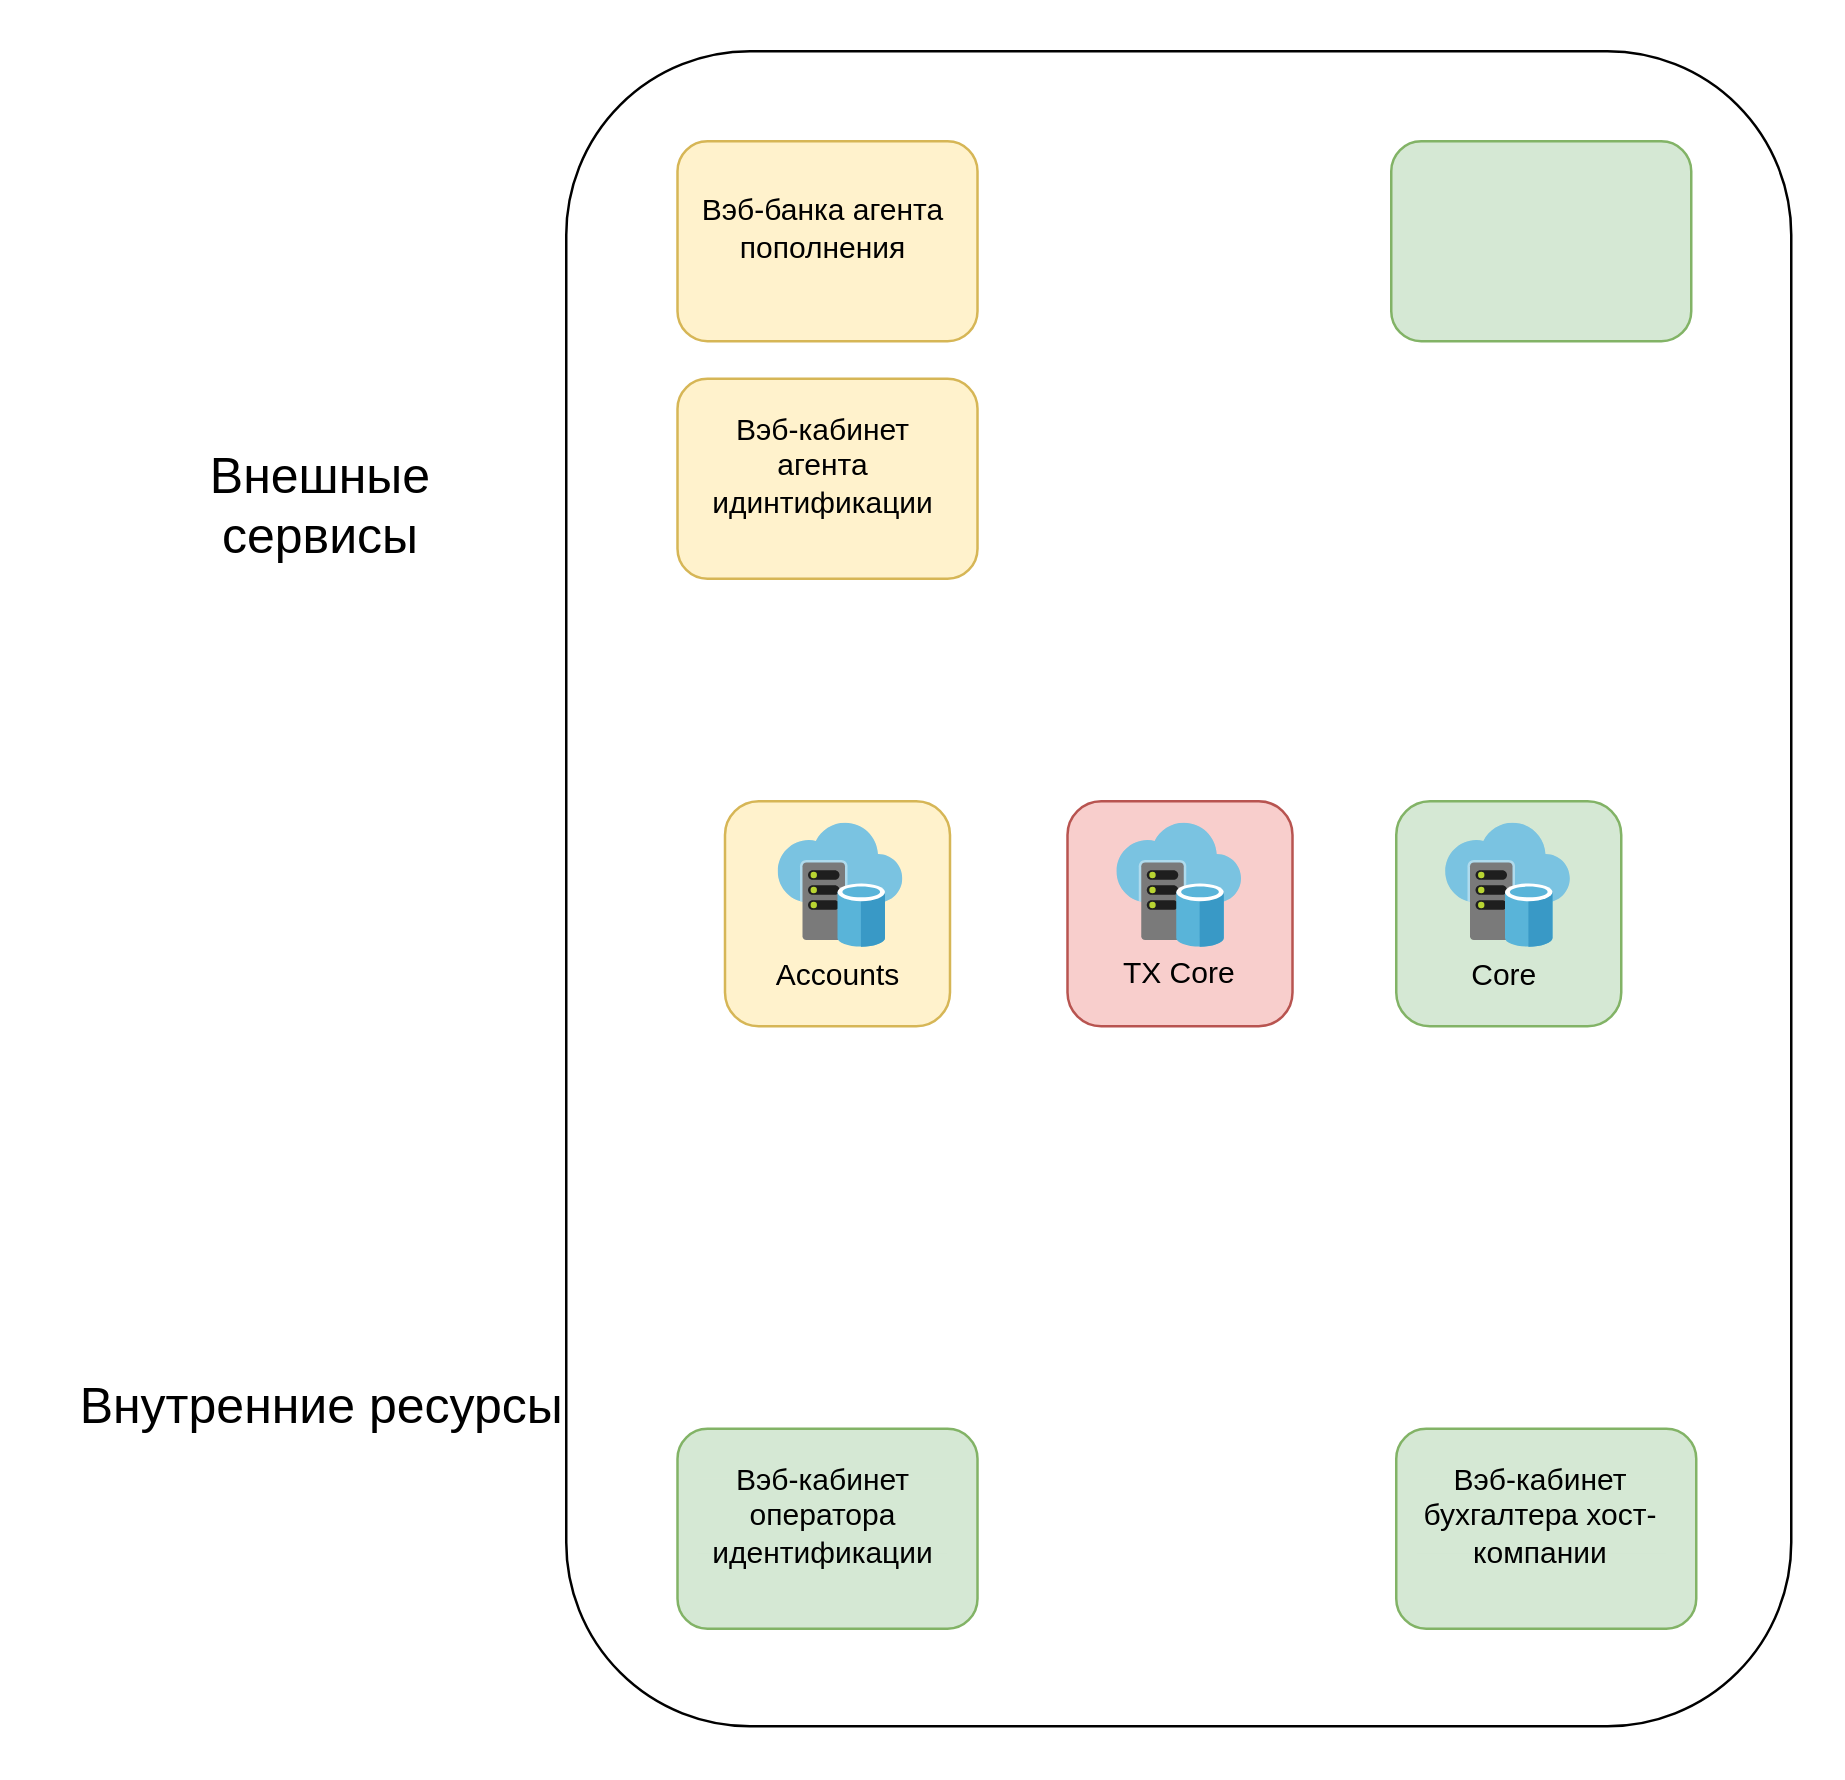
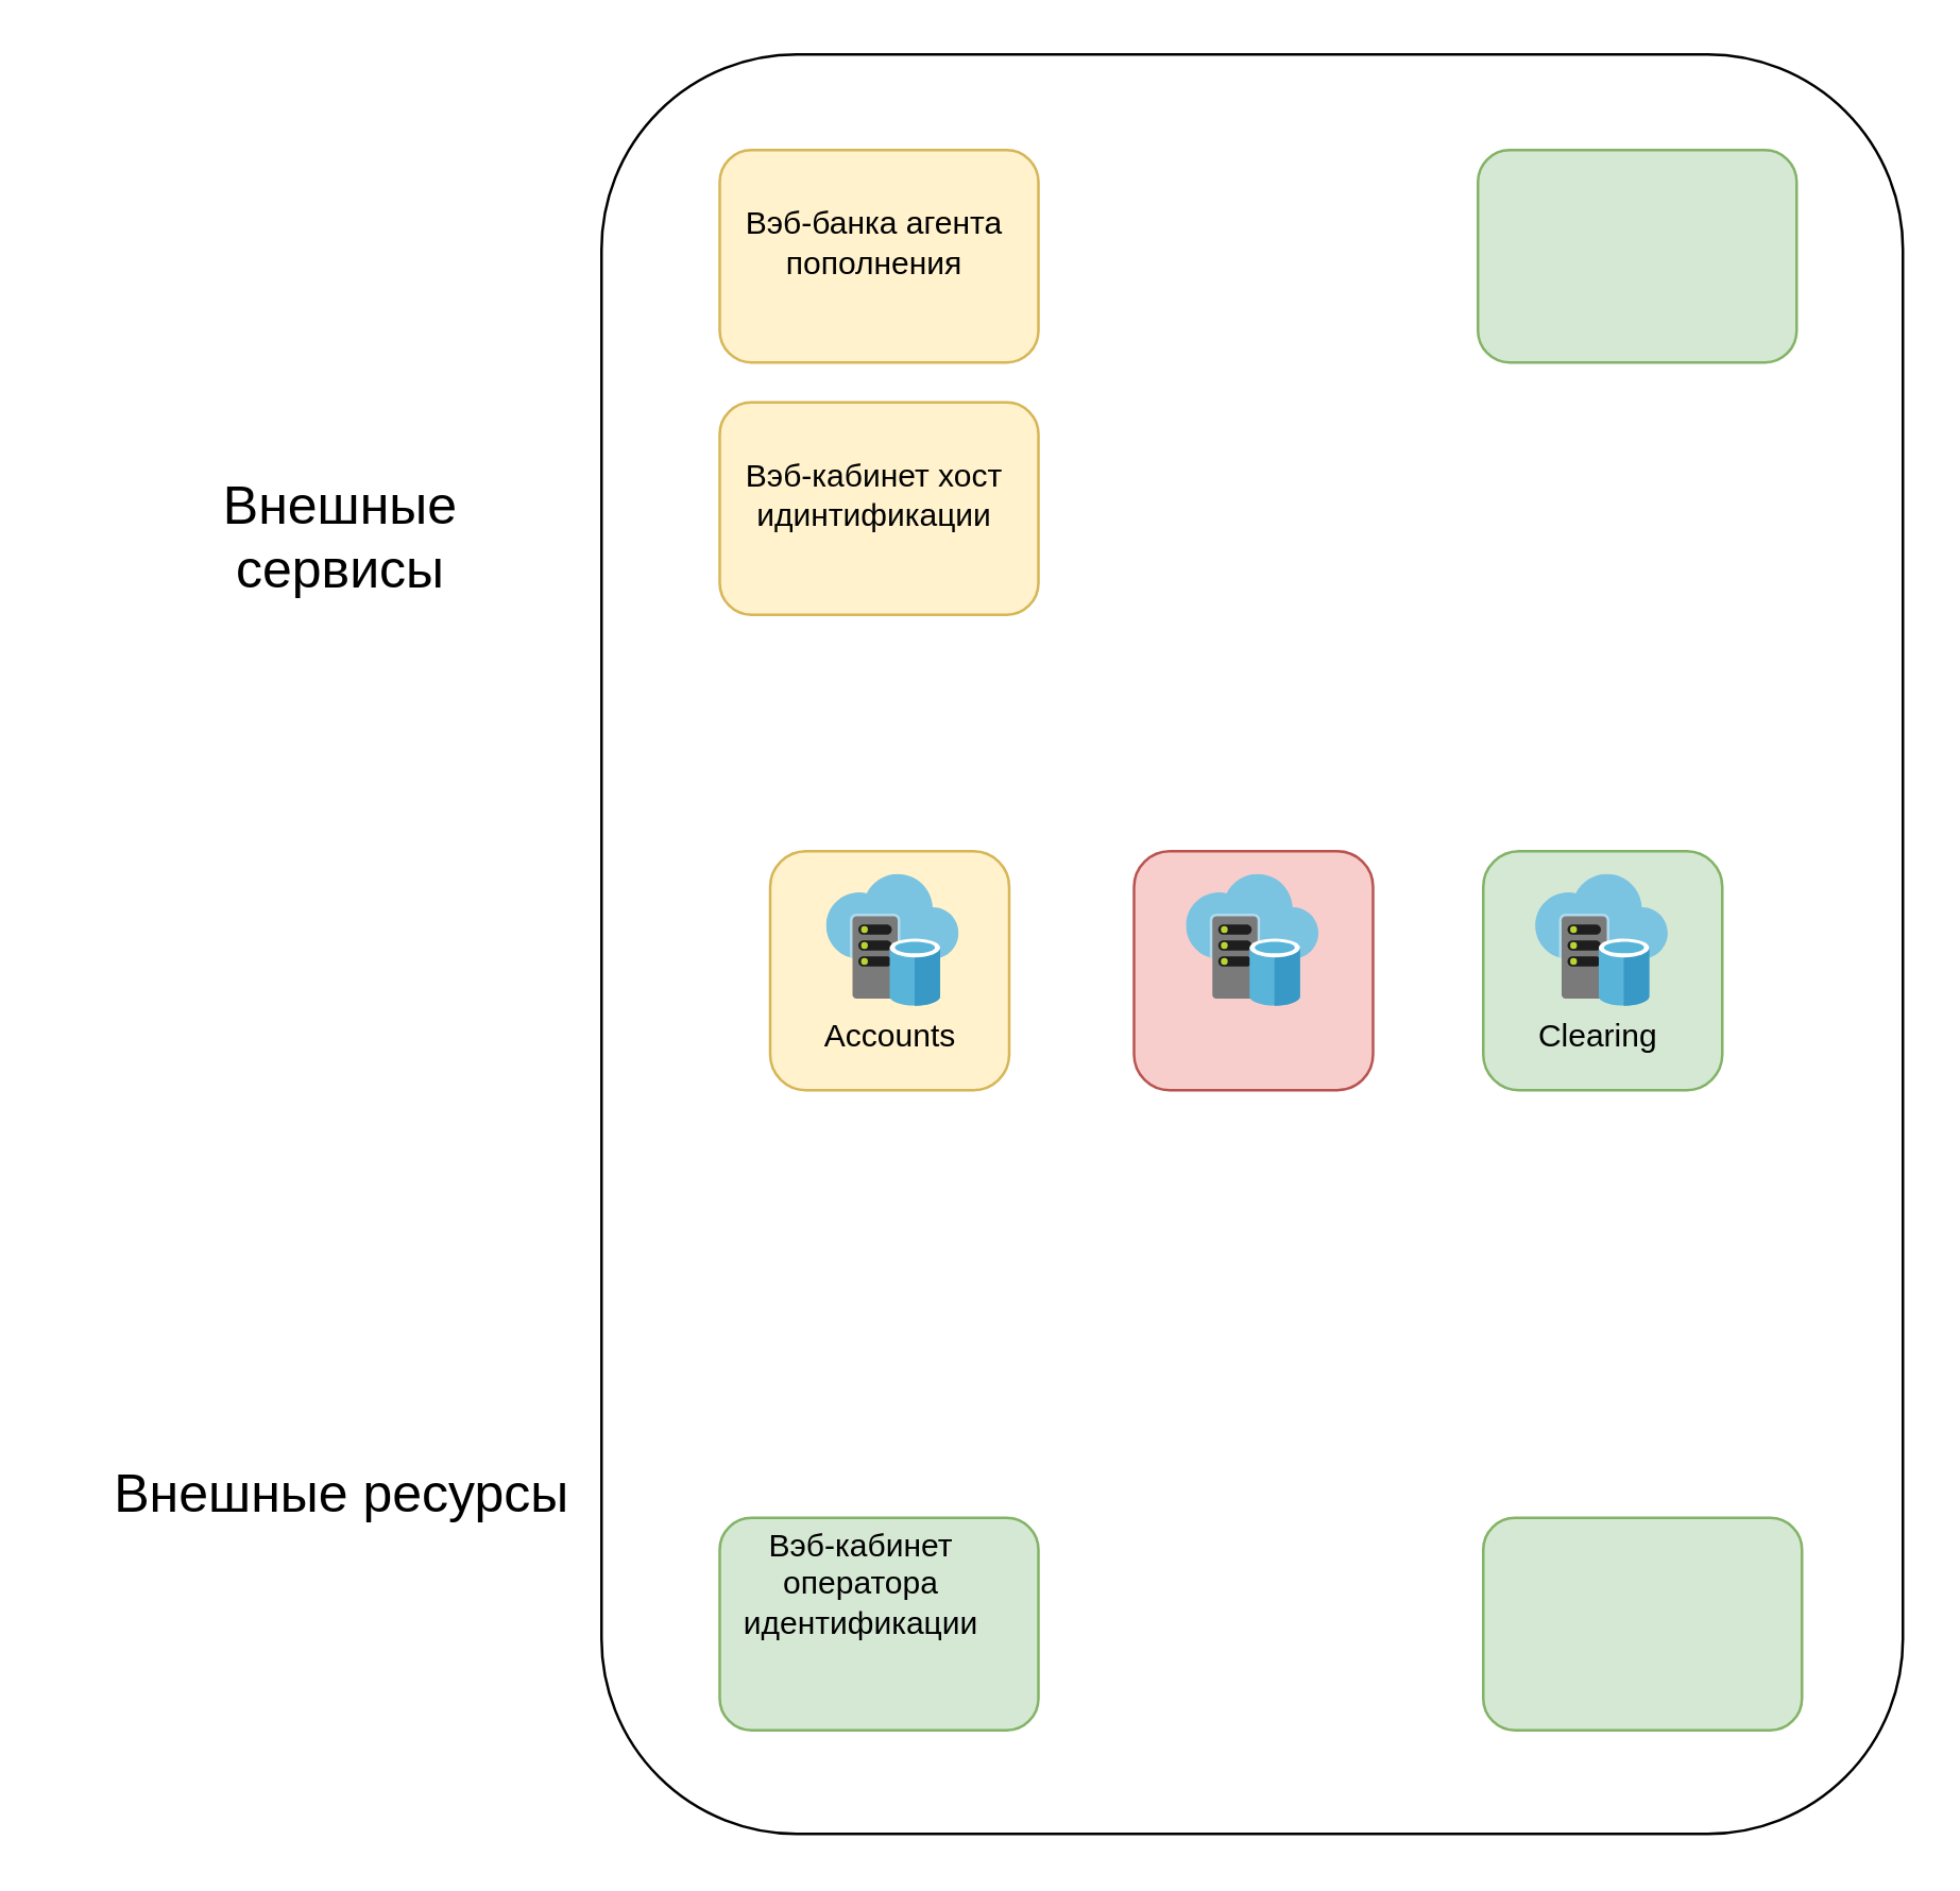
  <mxCell id="0" />
  <mxCell id="1" parent="0" />
  <mxCell id="2" value="" style="rounded=1;whiteSpace=wrap;html=1;" vertex="1" parent="1"><mxGeometry x="226" y="20" width="490" height="670" as="geometry" /></mxCell>
  <mxCell id="3" value="" style="rounded=1;whiteSpace=wrap;html=1;fillColor=#fff2cc;strokeColor=#d6b656;" vertex="1" parent="1"><mxGeometry x="289.5" y="320" width="90" height="90" as="geometry" /></mxCell>
  <mxCell id="4" value="" style="aspect=fixed;html=1;perimeter=none;align=center;shadow=0;dashed=0;image;fontSize=12;image=img/lib/mscae/Virtual_Datacenter.svg;" vertex="1" parent="1"><mxGeometry x="311" y="329" width="50" height="50" as="geometry" /></mxCell>
  <mxCell id="5" value="" style="rounded=1;whiteSpace=wrap;html=1;fillColor=#f8cecc;strokeColor=#b85450;" vertex="1" parent="1"><mxGeometry x="426.5" y="320" width="90" height="90" as="geometry" /></mxCell>
  <mxCell id="6" value="" style="aspect=fixed;html=1;perimeter=none;align=center;shadow=0;dashed=0;image;fontSize=12;image=img/lib/mscae/Virtual_Datacenter.svg;" vertex="1" parent="1"><mxGeometry x="446.5" y="329" width="50" height="50" as="geometry" /></mxCell>
  <mxCell id="7" value="" style="rounded=1;whiteSpace=wrap;html=1;fillColor=#d5e8d4;strokeColor=#82b366;" vertex="1" parent="1"><mxGeometry x="558" y="320" width="90" height="90" as="geometry" /></mxCell>
  <mxCell id="8" value="" style="aspect=fixed;html=1;perimeter=none;align=center;shadow=0;dashed=0;image;fontSize=12;image=img/lib/mscae/Virtual_Datacenter.svg;" vertex="1" parent="1"><mxGeometry x="578" y="329" width="50" height="50" as="geometry" /></mxCell>
  <mxCell id="9" value="Accounts" style="text;html=1;strokeColor=none;fillColor=none;align=center;verticalAlign=middle;whiteSpace=wrap;rounded=0;" vertex="1" parent="1"><mxGeometry x="314.5" y="380" width="40" height="20" as="geometry" /></mxCell>
- <mxCell id="10" value="TX Core" style="text;html=1;strokeColor=none;fillColor=none;align=center;verticalAlign=middle;whiteSpace=wrap;rounded=0;" vertex="1" parent="1"><mxGeometry x="444" y="379" width="55" height="20" as="geometry" /></mxCell>
- <mxCell id="11" value="Core" style="text;html=1;strokeColor=none;fillColor=none;align=center;verticalAlign=middle;whiteSpace=wrap;rounded=0;" vertex="1" parent="1"><mxGeometry x="579" y="380" width="45" height="20" as="geometry" /></mxCell>
+ <mxCell id="11" value="Clearing" style="text;html=1;strokeColor=none;fillColor=none;align=center;verticalAlign=middle;whiteSpace=wrap;rounded=0;" vertex="1" parent="1"><mxGeometry x="579" y="380" width="45" height="20" as="geometry" /></mxCell>
  <mxCell id="12" value="Внешные сервисы" style="text;html=1;strokeColor=none;fillColor=none;align=center;verticalAlign=middle;whiteSpace=wrap;rounded=0;fontSize=20;" vertex="1" parent="1"><mxGeometry x="68" y="191" width="120" height="20" as="geometry" /></mxCell>
- <mxCell id="13" value="Внутренние ресурсы" style="text;html=1;strokeColor=none;fillColor=none;align=center;verticalAlign=middle;whiteSpace=wrap;rounded=0;fontSize=20;" vertex="1" parent="1"><mxGeometry x="20.5" y="551" width="215" height="20" as="geometry" /></mxCell>
+ <mxCell id="13" value="Внешные ресурсы" style="text;html=1;strokeColor=none;fillColor=none;align=center;verticalAlign=middle;whiteSpace=wrap;rounded=0;fontSize=20;" vertex="1" parent="1"><mxGeometry x="20.5" y="551" width="215" height="20" as="geometry" /></mxCell>
  <mxCell id="14" value="" style="rounded=1;whiteSpace=wrap;html=1;fillColor=#d5e8d4;strokeColor=#82b366;" vertex="1" parent="1"><mxGeometry x="556" y="56" width="120" height="80" as="geometry" /></mxCell>
  <mxCell id="15" value="" style="rounded=1;whiteSpace=wrap;html=1;fillColor=#fff2cc;strokeColor=#d6b656;" vertex="1" parent="1"><mxGeometry x="270.5" y="56" width="120" height="80" as="geometry" /></mxCell>
  <mxCell id="16" value="Вэб-банка агента пополнения" style="text;html=1;strokeColor=none;fillColor=none;align=center;verticalAlign=middle;whiteSpace=wrap;rounded=0;" vertex="1" parent="1"><mxGeometry x="278.5" y="76" width="100" height="30" as="geometry" /></mxCell>
  <mxCell id="17" value="" style="rounded=1;whiteSpace=wrap;html=1;fillColor=#fff2cc;strokeColor=#d6b656;" vertex="1" parent="1"><mxGeometry x="270.5" y="151" width="120" height="80" as="geometry" /></mxCell>
- <mxCell id="18" value="Вэб-кабинет агента идинтификации" style="text;html=1;strokeColor=none;fillColor=none;align=center;verticalAlign=middle;whiteSpace=wrap;rounded=0;" vertex="1" parent="1"><mxGeometry x="278.5" y="171" width="100" height="30" as="geometry" /></mxCell>
+ <mxCell id="18" value="Вэб-кабинет хост идинтификации" style="text;html=1;strokeColor=none;fillColor=none;align=center;verticalAlign=middle;whiteSpace=wrap;rounded=0;" vertex="1" parent="1"><mxGeometry x="278.5" y="171" width="100" height="30" as="geometry" /></mxCell>
  <mxCell id="19" value="" style="rounded=1;whiteSpace=wrap;html=1;fillColor=#d5e8d4;strokeColor=#82b366;" vertex="1" parent="1"><mxGeometry x="270.5" y="571" width="120" height="80" as="geometry" /></mxCell>
- <mxCell id="20" value="&lt;div&gt;Вэб-кабинет оператора&lt;/div&gt;&lt;div&gt; идентификации&lt;/div&gt;" style="text;html=1;strokeColor=none;fillColor=#d5e8d4;align=center;verticalAlign=middle;whiteSpace=wrap;rounded=0;" vertex="1" parent="1"><mxGeometry x="278.5" y="591" width="100" height="30" as="geometry" /></mxCell>
+ <mxCell id="20" value="&lt;div&gt;Вэб-кабинет оператора&lt;/div&gt;&lt;div&gt; идентификации&lt;/div&gt;" style="text;html=1;strokeColor=none;fillColor=#d5e8d4;align=center;verticalAlign=middle;whiteSpace=wrap;rounded=0;" vertex="1" parent="1"><mxGeometry x="273.5" y="581" width="100" height="30" as="geometry" /></mxCell>
  <mxCell id="21" value="" style="rounded=1;whiteSpace=wrap;html=1;fillColor=#d5e8d4;strokeColor=#82b366;" vertex="1" parent="1"><mxGeometry x="558" y="571" width="120" height="80" as="geometry" /></mxCell>
- <mxCell id="22" value="Вэб-кабинет бухгалтера хост-компании" style="text;html=1;strokeColor=none;fillColor=#d5e8d4;align=center;verticalAlign=middle;whiteSpace=wrap;rounded=0;" vertex="1" parent="1"><mxGeometry x="566" y="591" width="100" height="30" as="geometry" /></mxCell>
